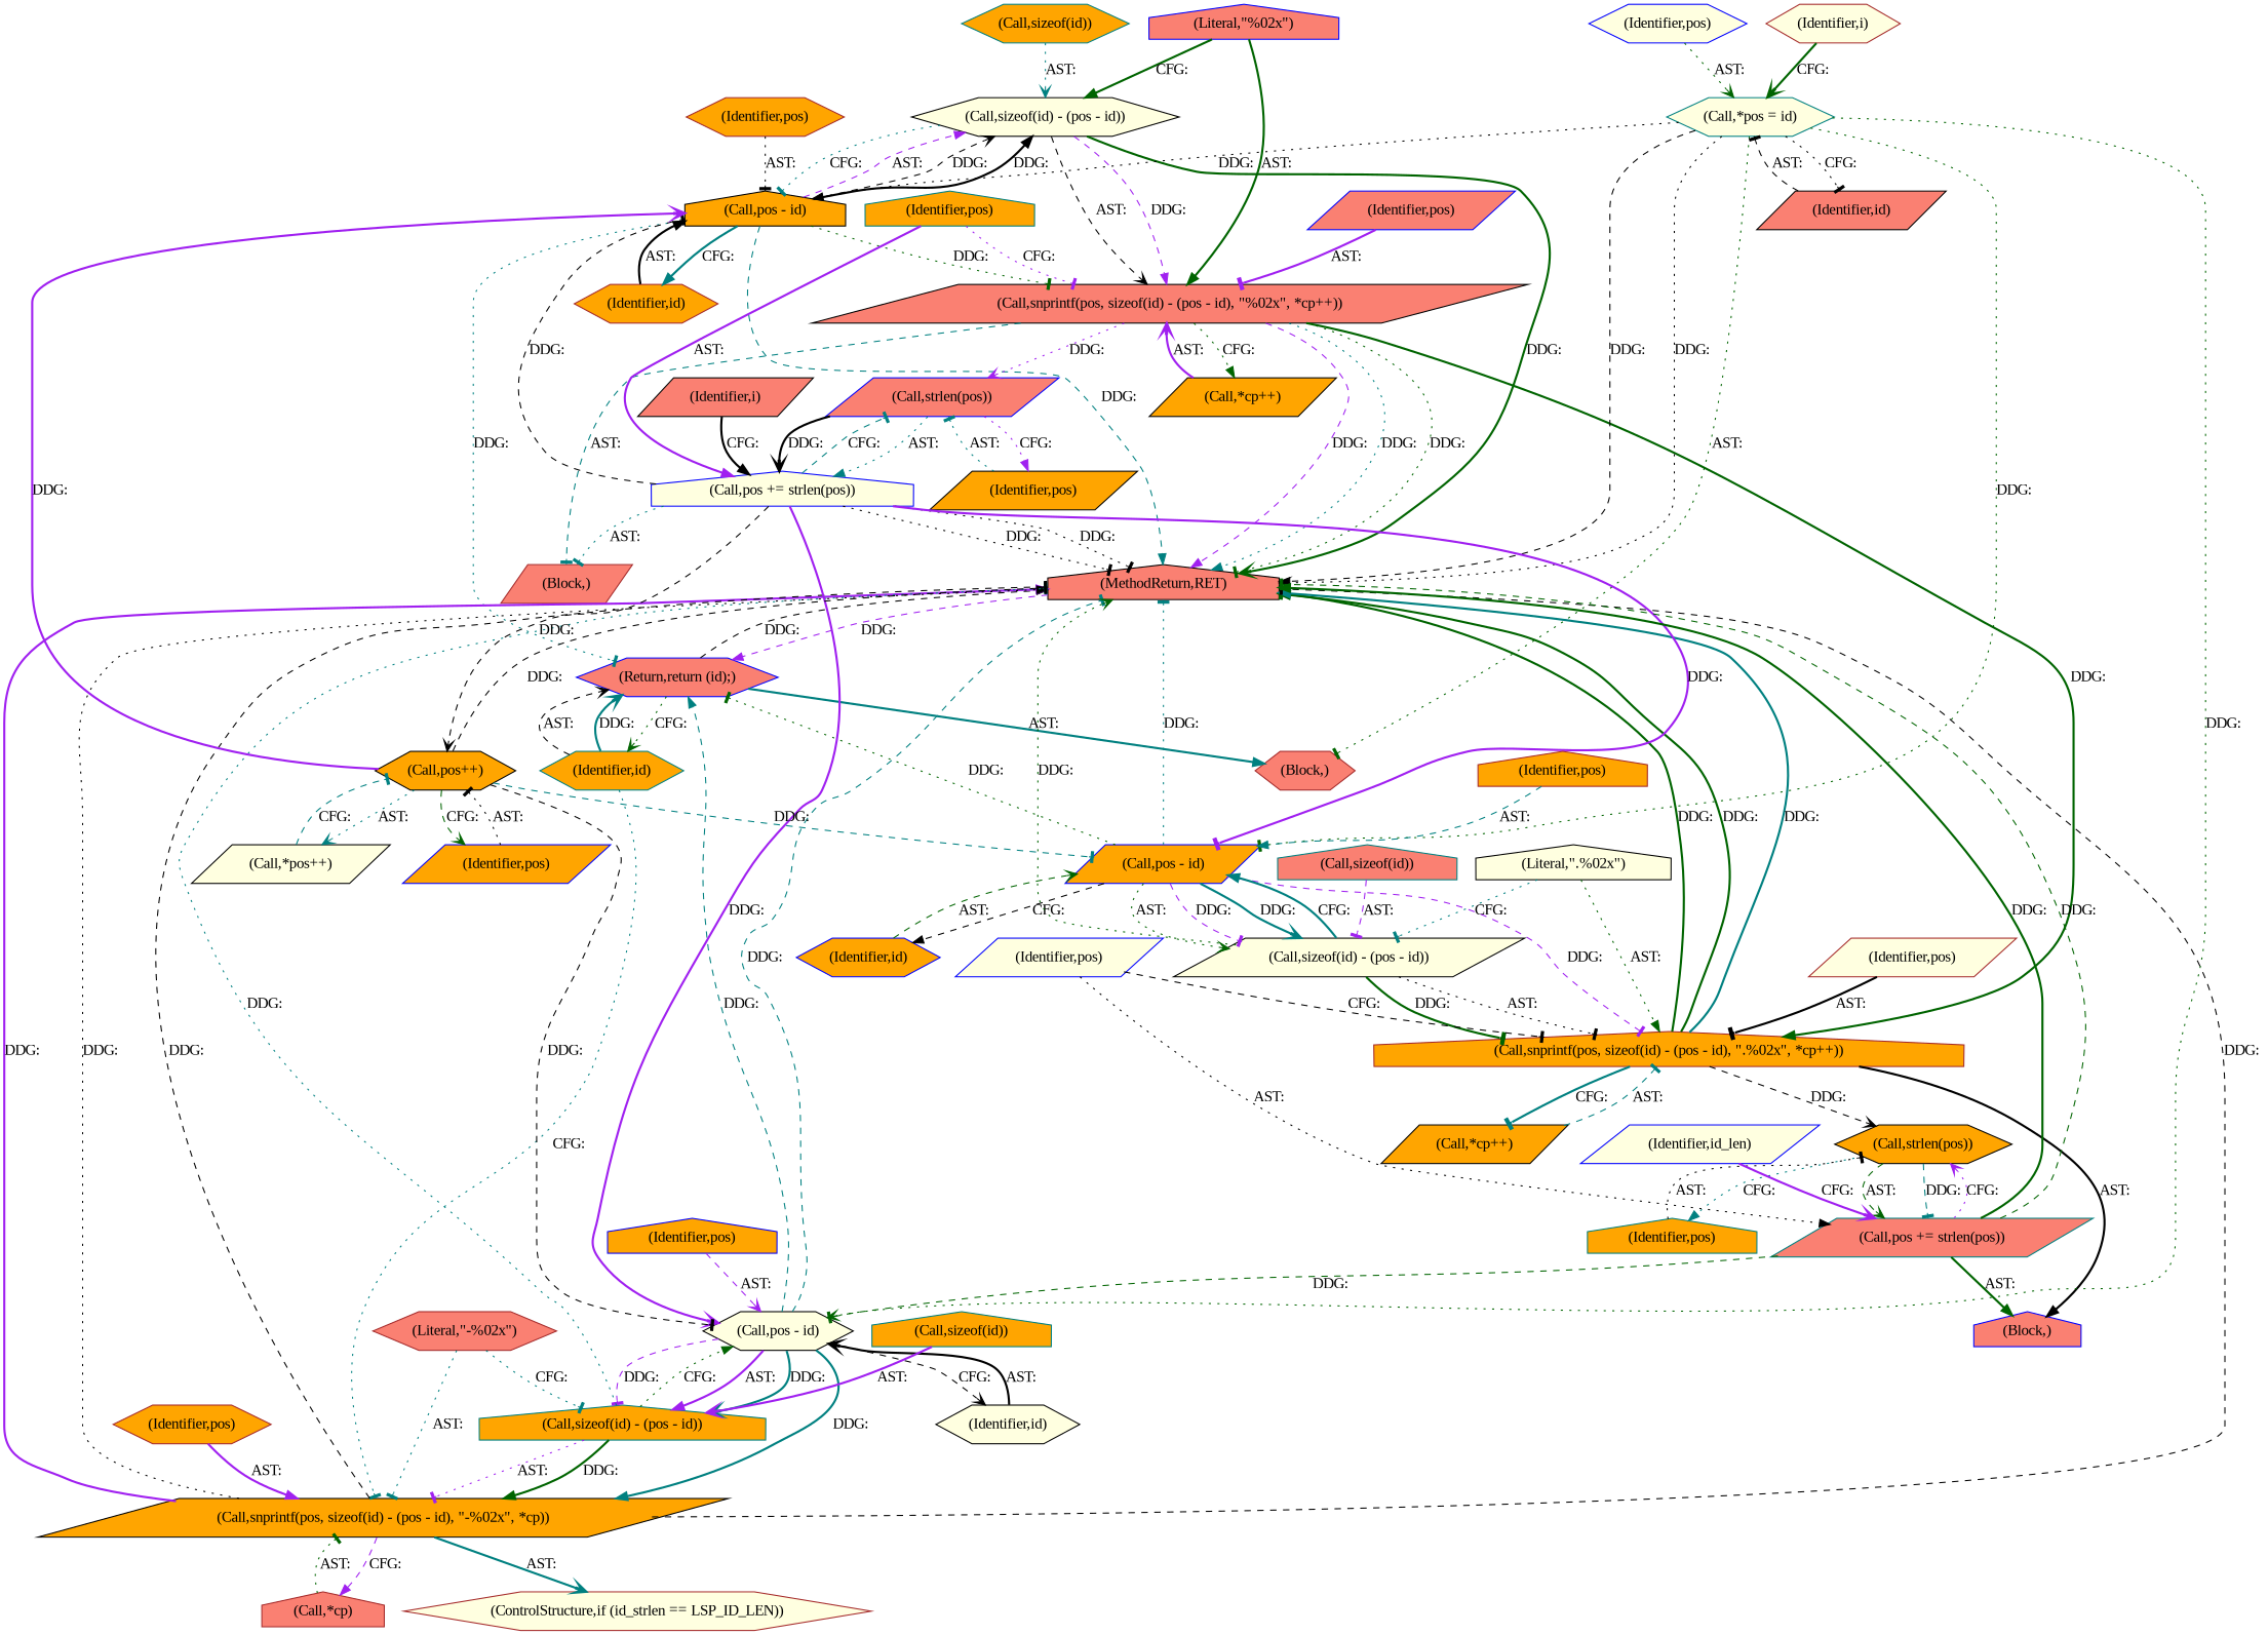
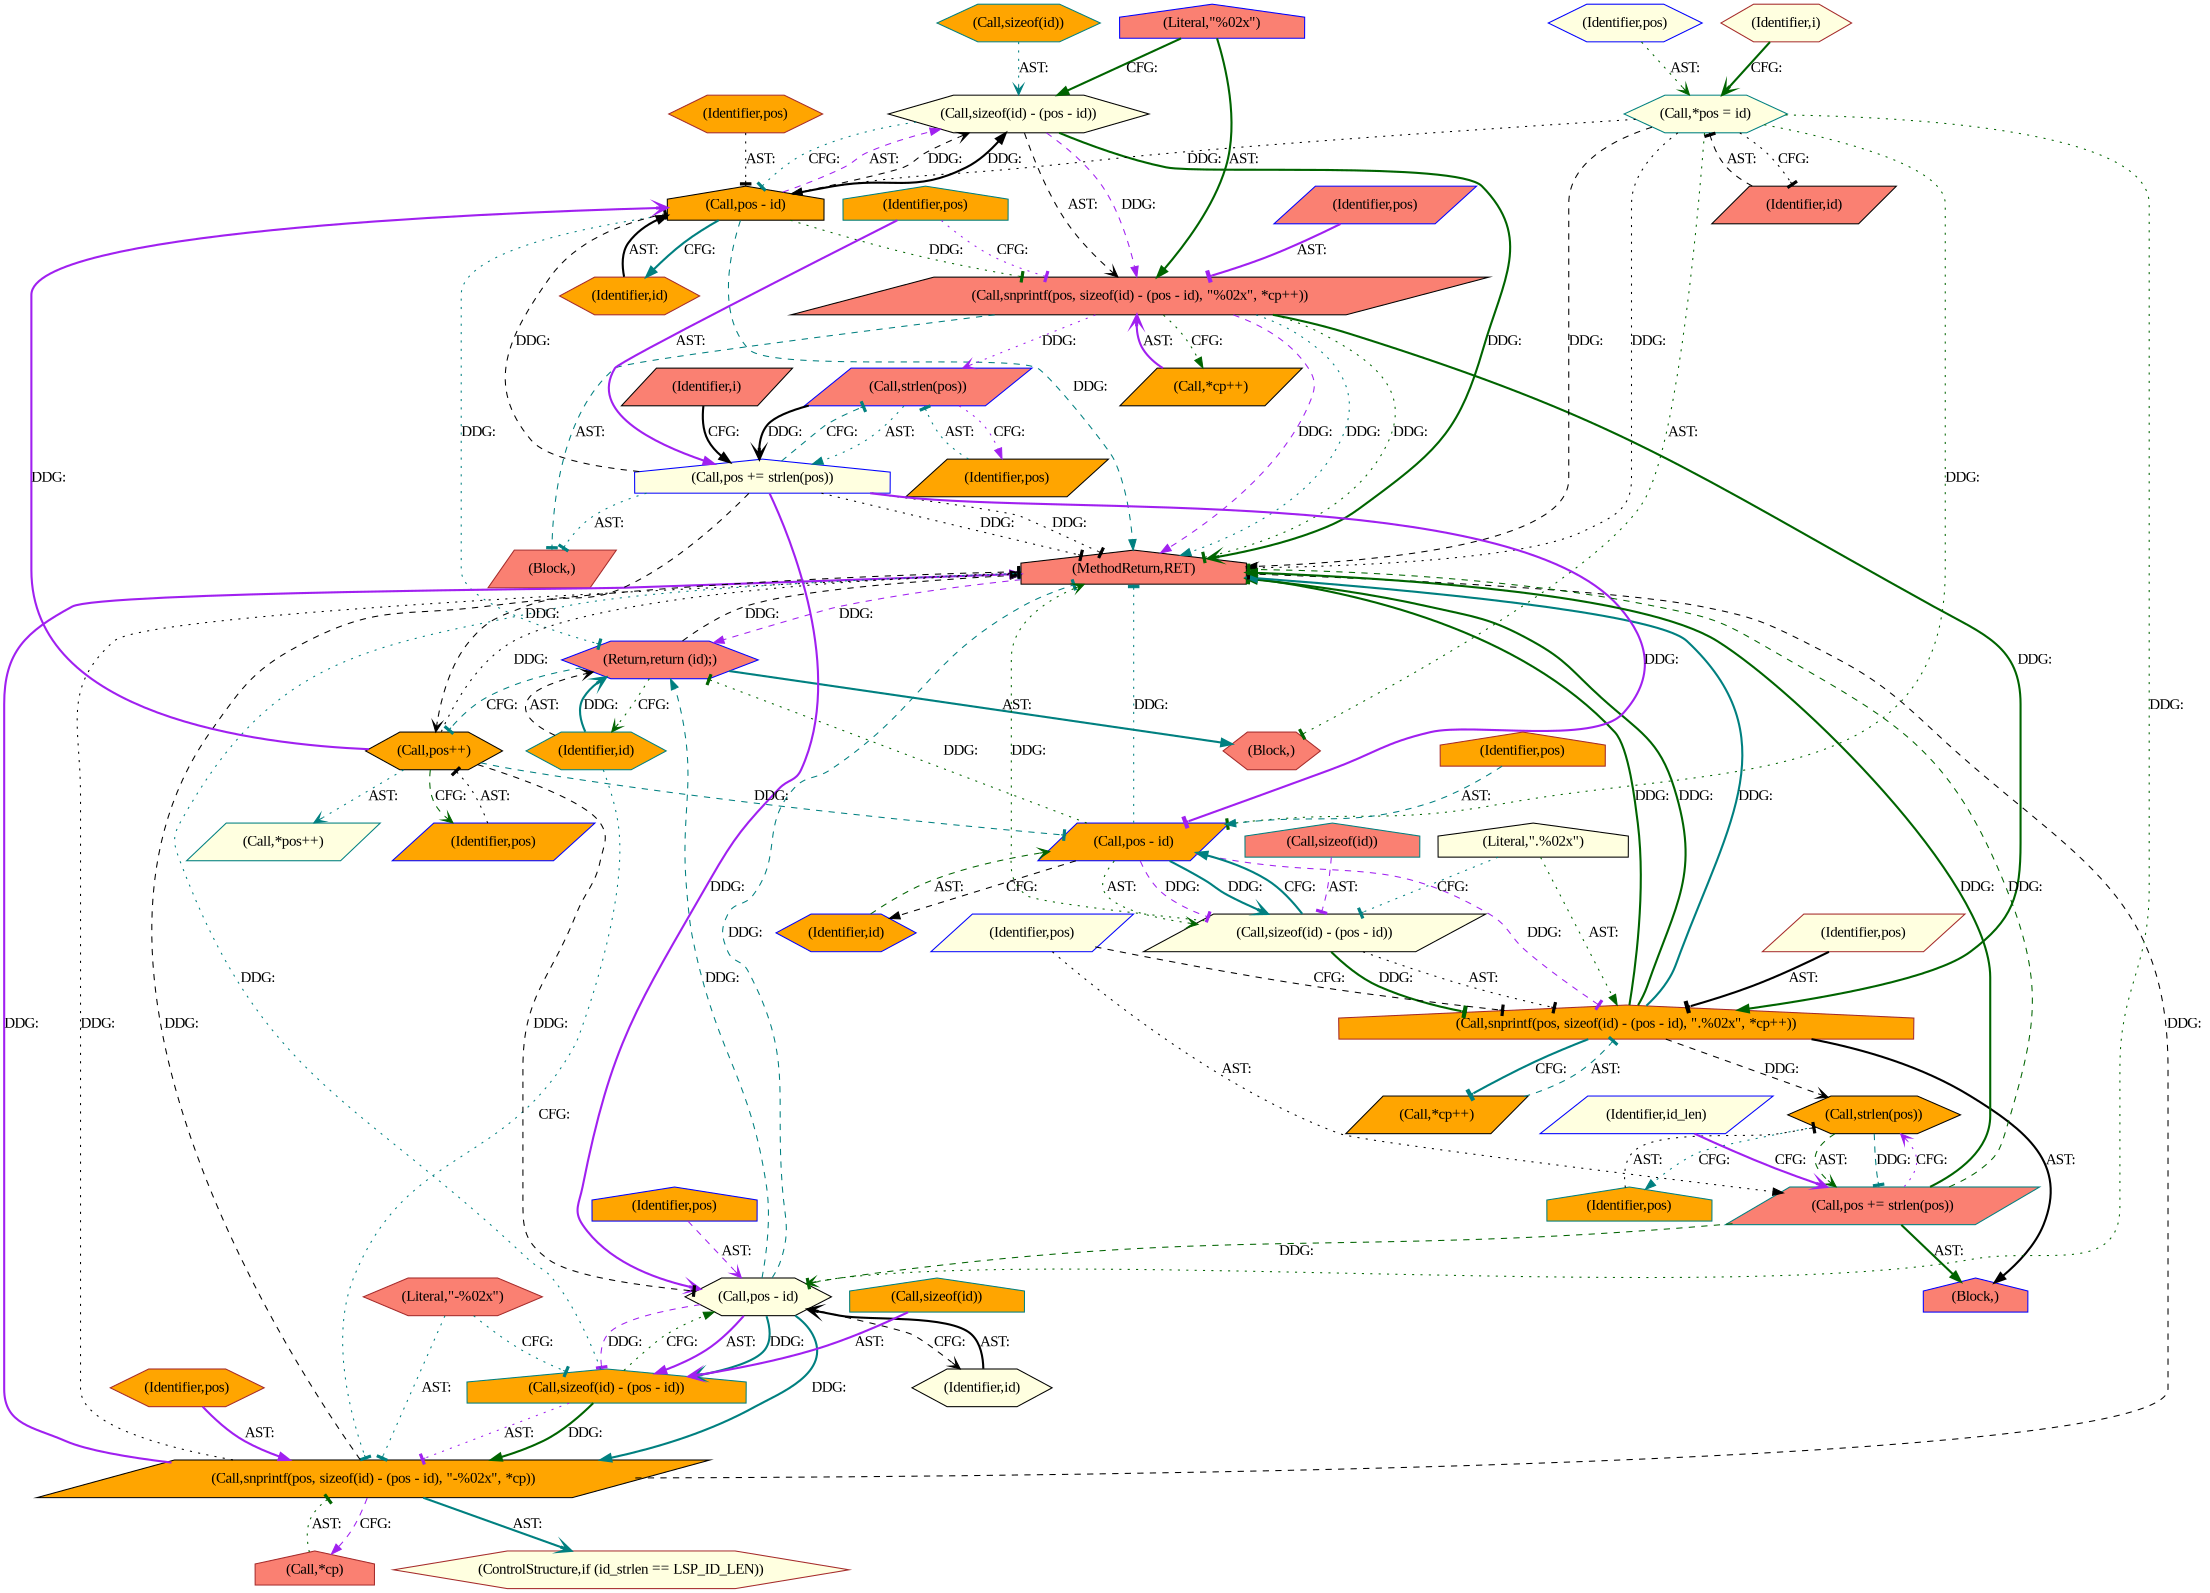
  digraph {
    fontname="Liberation Serif"
    node [color=black fillcolor=orange fontname="Liberation Serif" shape=hexagon style=filled]
    edge [arrowhead=tee color=teal fontname="Liberation Serif" style=dotted]
    n1 [fillcolor=lightyellow label="(Call,sizeof(id) - (pos - id))"]
    n2 [label="(Call,pos - id)" shape=house]
    n3 [fillcolor=salmon label="(Call,snprintf(pos, sizeof(id) - (pos - id), \"%02x\", *cp++))" shape=parallelogram]
    n4 [fillcolor=salmon label="(MethodReturn,RET)" shape=house]
    n5 [color=blue fillcolor=salmon label="(Return,return (id);)"]
    n6 [color=brown label="(Identifier,id)"]
    n7 [color=blue fillcolor=salmon label="(Call,strlen(pos))" shape=parallelogram]
    n8 [color=brown fillcolor=salmon label="(Block,)" shape=parallelogram]
    n9 [color=brown label="(Call,snprintf(pos, sizeof(id) - (pos - id), \".%02x\", *cp++))" shape=house]
    n10 [label="(Call,*cp++)" shape=parallelogram]
    n11 [color=brown fillcolor=salmon label="(Block,)"]
    n12 [color=teal label="(Identifier,id)"]
    n13 [color=teal fillcolor=lightyellow label="(Call,*pos = id)"]
    n14 [color=blue label="(Call,pos - id)" shape=parallelogram]
    n15 [fillcolor=lightyellow label="(Call,pos - id)"]
    n16 [fillcolor=salmon label="(Identifier,id)" shape=parallelogram]
    n17 [fillcolor=lightyellow label="(Call,sizeof(id) - (pos - id))" shape=parallelogram]
    n18 [color=blue label="(Identifier,id)"]
    n19 [label="(Call,snprintf(pos, sizeof(id) - (pos - id), \"-%02x\", *cp))" shape=parallelogram]
    n20 [color=teal label="(Call,sizeof(id) - (pos - id))" shape=house]
    n21 [fillcolor=lightyellow label="(Identifier,id)"]
    n22 [color=blue fillcolor=lightyellow label="(Call,pos += strlen(pos))" shape=house]
    n23 [label="(Call,pos++)"]
    n24 [label="(Identifier,pos)" shape=parallelogram]
    n25 [color=blue label="(Identifier,pos)" shape=parallelogram]
-   n26 [fillcolor=lightyellow label="(Call,*pos++)" shape=parallelogram]
+   n26 [color=teal fillcolor=lightyellow label="(Call,*pos++)" shape=parallelogram]
    n27 [label="(Call,strlen(pos))"]
    n28 [color=blue fillcolor=salmon label="(Block,)" shape=house]
    n29 [label="(Call,*cp++)" shape=parallelogram]
    n30 [color=teal fillcolor=salmon label="(Call,pos += strlen(pos))" shape=parallelogram]
    n31 [color=teal label="(Identifier,pos)" shape=house]
    n32 [color=brown fillcolor=salmon label="(Call,*cp)" shape=house]
    n33 [color=brown fillcolor=lightyellow label="(ControlStructure,if (id_strlen == LSP_ID_LEN))"]
    n34 [color=blue fillcolor=salmon label="(Identifier,pos)" shape=parallelogram]
    n35 [color=brown label="(Identifier,pos)" shape=house]
    n36 [color=brown label="(Identifier,pos)"]
    n37 [color=teal fillcolor=salmon label="(Call,sizeof(id))" shape=house]
    n38 [color=blue fillcolor=lightyellow label="(Identifier,id_len)" shape=parallelogram]
    n39 [color=brown fillcolor=lightyellow label="(Identifier,i)"]
    n40 [color=teal label="(Call,sizeof(id))" shape=house]
    n41 [color=blue label="(Identifier,pos)" shape=house]
    n42 [fillcolor=lightyellow label="(Literal,\".%02x\")" shape=house]
    n43 [color=brown label="(Identifier,pos)"]
    n44 [color=teal label="(Identifier,pos)" shape=house]
    n45 [fillcolor=salmon label="(Identifier,i)" shape=parallelogram]
    n46 [color=brown fillcolor=lightyellow label="(Identifier,pos)" shape=parallelogram]
    n47 [color=blue fillcolor=lightyellow label="(Identifier,pos)"]
    n48 [color=teal label="(Call,sizeof(id))"]
    n49 [color=brown fillcolor=salmon label="(Literal,\"-%02x\")"]
    n50 [color=blue fillcolor=salmon label="(Literal,\"%02x\")" shape=house]
    n51 [color=blue fillcolor=lightyellow label="(Identifier,pos)" shape=parallelogram]
    n1 -> n2 [label="CFG: "]
    n1 -> n3 [arrowhead=vee color=black label="AST: " style=dashed]
    n1 -> n3 [arrowhead=normal color=purple label="DDG: " style=dashed]
    n1 -> n4 [arrowhead=vee color=darkgreen label="DDG: " style=bold]
    n2 -> n1 [arrowhead=normal color=purple label="AST: " style=dashed]
    n2 -> n1 [arrowhead=vee color=black label="DDG: " style=dashed]
    n2 -> n1 [arrowhead=normal color=black label="DDG: " style=bold]
    n2 -> n3 [color=darkgreen label="DDG: "]
    n2 -> n4 [arrowhead=normal label="DDG: " style=dashed]
    n2 -> n5 [label="DDG: "]
    n2 -> n6 [arrowhead=normal label="CFG: " style=bold]
    n3 -> n4 [arrowhead=normal color=purple label="DDG: " style=dashed]
    n3 -> n4 [arrowhead=normal label="DDG: "]
    n3 -> n4 [color=darkgreen label="DDG: "]
    n3 -> n7 [arrowhead=vee color=purple label="DDG: "]
    n3 -> n8 [label="AST: " style=dashed]
    n3 -> n9 [arrowhead=normal color=darkgreen label="DDG: " style=bold]
    n3 -> n10 [arrowhead=normal color=darkgreen label="CFG: "]
    n4 -> n5 [arrowhead=normal color=purple label="DDG: " style=dashed]
    n5 -> n4 [arrowhead=normal color=black label="DDG: " style=dashed]
    n5 -> n11 [arrowhead=normal label="AST: " style=bold]
    n5 -> n12 [arrowhead=vee color=darkgreen label="CFG: "]
    n6 -> n2 [arrowhead=normal color=black label="AST: " style=bold]
    n7 -> n22 [arrowhead=normal label="AST: "]
    n7 -> n22 [arrowhead=vee color=black label="DDG: " style=bold]
    n7 -> n24 [arrowhead=normal color=purple label="CFG: "]
    n9 -> n4 [color=darkgreen label="DDG: " style=bold]
    n9 -> n4 [arrowhead=normal color=darkgreen label="DDG: " style=bold]
    n9 -> n4 [arrowhead=normal label="DDG: " style=bold]
    n9 -> n27 [arrowhead=vee color=black label="DDG: " style=dashed]
    n9 -> n28 [arrowhead=normal color=black label="AST: " style=bold]
    n9 -> n29 [label="CFG: " style=bold]
    n10 -> n3 [arrowhead=vee color=purple label="AST: " style=bold]
    n12 -> n5 [arrowhead=vee color=black label="AST: " style=dashed]
    n12 -> n5 [arrowhead=vee label="DDG: " style=bold]
    n12 -> n19 [label="CFG: "]
    n13 -> n2 [arrowhead=normal color=black label="DDG: "]
    n13 -> n4 [arrowhead=vee color=black label="DDG: "]
    n13 -> n4 [arrowhead=normal color=black label="DDG: " style=dashed]
    n13 -> n11 [color=darkgreen label="AST: "]
    n13 -> n14 [color=darkgreen label="DDG: "]
    n13 -> n15 [arrowhead=vee color=darkgreen label="DDG: "]
    n13 -> n16 [color=black label="CFG: "]
    n14 -> n4 [label="DDG: "]
    n14 -> n5 [color=darkgreen label="DDG: "]
    n14 -> n9 [color=purple label="DDG: " style=dashed]
    n14 -> n17 [arrowhead=vee color=darkgreen label="AST: "]
    n14 -> n17 [color=purple label="DDG: " style=dashed]
    n14 -> n17 [arrowhead=vee label="DDG: " style=bold]
    n14 -> n18 [arrowhead=normal color=black label="CFG: " style=dashed]
    n15 -> n4 [label="DDG: " style=dashed]
    n15 -> n5 [arrowhead=normal label="DDG: " style=dashed]
    n15 -> n19 [arrowhead=normal label="DDG: " style=bold]
    n15 -> n20 [arrowhead=normal color=purple label="AST: " style=bold]
    n15 -> n20 [arrowhead=vee label="DDG: " style=bold]
    n15 -> n20 [color=purple label="DDG: " style=dashed]
    n15 -> n21 [arrowhead=vee color=black label="CFG: " style=dashed]
    n16 -> n13 [color=black label="AST: " style=dashed]
    n17 -> n4 [arrowhead=vee color=darkgreen label="DDG: "]
    n17 -> n9 [color=black label="AST: "]
    n17 -> n9 [color=darkgreen label="DDG: " style=bold]
    n17 -> n14 [arrowhead=normal label="CFG: " style=bold]
    n18 -> n14 [arrowhead=vee color=darkgreen label="AST: " style=dashed]
    n19 -> n4 [color=black label="DDG: " style=dashed]
    n19 -> n4 [arrowhead=normal color=purple label="DDG: " style=bold]
    n19 -> n4 [arrowhead=normal color=black label="DDG: "]
    n19 -> n4 [color=black label="DDG: " style=dashed]
    n19 -> n32 [arrowhead=normal color=purple label="CFG: " style=dashed]
    n19 -> n33 [arrowhead=vee label="AST: " style=bold]
    n20 -> n4 [label="DDG: "]
    n20 -> n15 [arrowhead=normal color=darkgreen label="CFG: "]
    n20 -> n19 [color=purple label="AST: "]
    n20 -> n19 [arrowhead=normal color=darkgreen label="DDG: " style=bold]
    n21 -> n15 [arrowhead=vee color=black label="AST: " style=bold]
    n22 -> n2 [color=black label="DDG: " style=dashed]
    n22 -> n4 [color=black label="DDG: "]
    n22 -> n4 [color=black label="DDG: "]
    n22 -> n7 [label="CFG: " style=dashed]
    n22 -> n8 [label="AST: "]
    n22 -> n14 [color=purple label="DDG: " style=bold]
    n22 -> n15 [arrowhead=vee color=purple label="DDG: " style=bold]
    n22 -> n23 [arrowhead=vee color=black label="DDG: " style=dashed]
    n23 -> n2 [arrowhead=vee color=purple label="DDG: " style=bold]
-   n23 -> n4 [color=black label="DDG: " style=dashed]
+   n23 -> n4 [color=black label="DDG: "]
    n23 -> n14 [label="DDG: " style=dashed]
    n23 -> n15 [color=black label="DDG: " style=dashed]
    n23 -> n25 [arrowhead=vee color=darkgreen label="CFG: " style=dashed]
    n23 -> n26 [arrowhead=vee label="AST: "]
    n24 -> n7 [label="AST: "]
    n25 -> n23 [color=black label="AST: "]
-   n26 -> n23 [label="CFG: " style=dashed]
+   n5 -> n23 [label="CFG: " style=dashed]
    n27 -> n30 [arrowhead=vee color=darkgreen label="AST: " style=dashed]
    n27 -> n30 [label="DDG: " style=dashed]
    n27 -> n31 [arrowhead=normal label="CFG: "]
    n29 -> n9 [label="AST: " style=dashed]
    n30 -> n4 [arrowhead=normal color=darkgreen label="DDG: " style=bold]
    n30 -> n4 [color=darkgreen label="DDG: " style=dashed]
    n30 -> n15 [color=darkgreen label="DDG: " style=dashed]
    n30 -> n27 [arrowhead=vee color=purple label="CFG: "]
    n30 -> n28 [arrowhead=normal color=darkgreen label="AST: " style=bold]
    n31 -> n27 [color=black label="AST: "]
    n32 -> n19 [color=darkgreen label="AST: "]
    n34 -> n3 [color=purple label="AST: " style=bold]
    n35 -> n14 [arrowhead=normal label="AST: " style=dashed]
    n36 -> n2 [color=black label="AST: "]
    n37 -> n17 [color=purple label="AST: " style=dashed]
    n38 -> n30 [arrowhead=vee color=purple label="CFG: " style=bold]
    n39 -> n13 [arrowhead=vee color=darkgreen label="CFG: " style=bold]
    n40 -> n20 [arrowhead=vee color=purple label="AST: " style=bold]
    n41 -> n15 [arrowhead=vee color=purple label="AST: " style=dashed]
    n42 -> n9 [arrowhead=normal color=darkgreen label="AST: "]
    n42 -> n17 [label="CFG: "]
    n43 -> n19 [arrowhead=normal color=purple label="AST: " style=bold]
    n44 -> n3 [color=purple label="CFG: "]
    n44 -> n22 [arrowhead=normal color=purple label="AST: " style=bold]
    n45 -> n22 [arrowhead=normal color=black label="CFG: " style=bold]
    n46 -> n9 [color=black label="AST: " style=bold]
    n47 -> n13 [arrowhead=vee color=darkgreen label="AST: "]
    n48 -> n1 [arrowhead=vee label="AST: "]
    n49 -> n19 [label="AST: "]
    n49 -> n20 [label="CFG: "]
    n50 -> n1 [arrowhead=normal color=darkgreen label="CFG: " style=bold]
    n50 -> n3 [arrowhead=normal color=darkgreen label="AST: " style=bold]
    n51 -> n9 [color=black label="CFG: " style=dashed]
    n51 -> n30 [arrowhead=normal color=black label="AST: "]
  }
